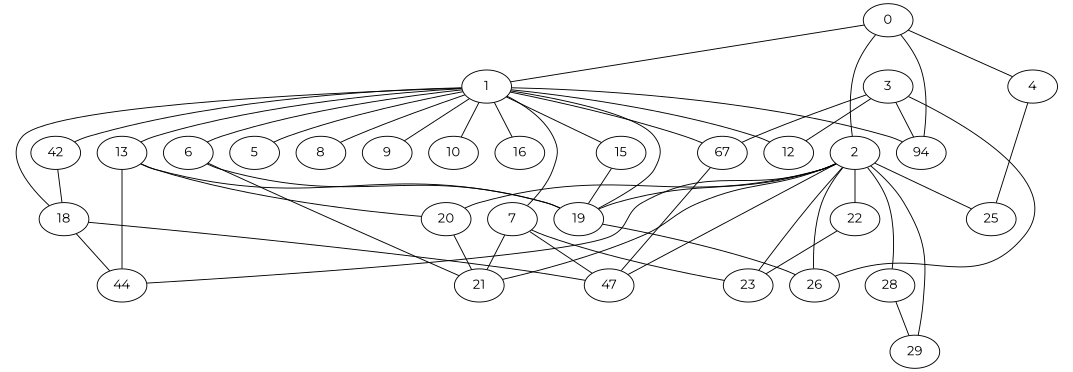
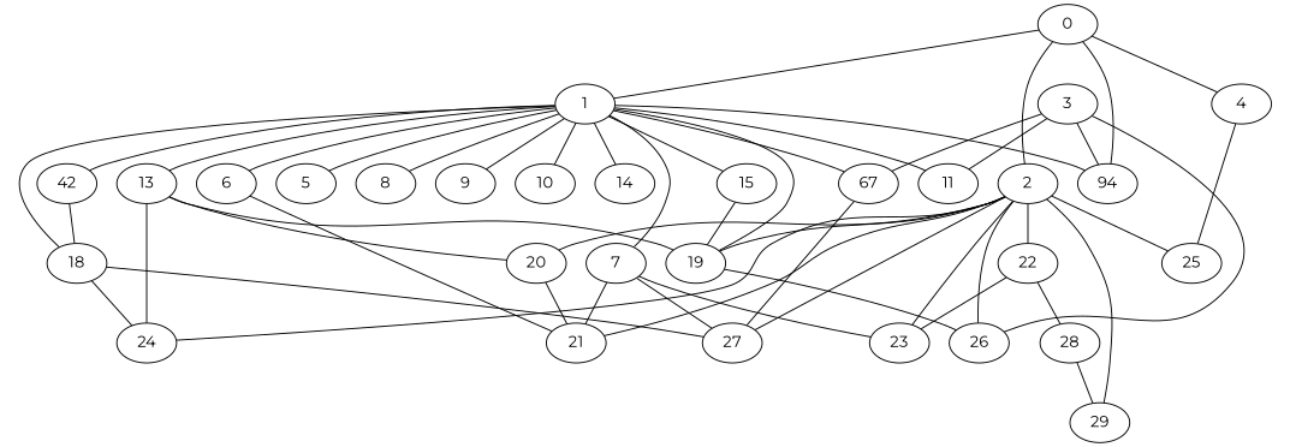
  graph {
    fontname=Montserrat
    node [fontname=Montserrat]
    edge [fontname=Montserrat]
    0
    1
    2
    4
    n5 [label=94]
    5
    6
    7
    8
    9
    10
-   11 [label=12]
+   11
    n13 [label=42]
    13
    15
-   16
+   16 [label=14]
    n17 [label=67]
    18
    19
    20
    21
    22
    23
-   24 [label=44]
+   24
    25
    26
-   27 [label=47]
+   27
    28
    29
    3
    0 -- 1
    0 -- 2
    0 -- 4
    0 -- n5
    1 -- n5
    1 -- 5
    1 -- 6
    1 -- 7
    1 -- 8
    1 -- 9
    1 -- 10
    1 -- 11
    1 -- n13
    1 -- 13
    1 -- 15
    1 -- 16
    1 -- n17
    1 -- 18
    1 -- 19
    2 -- 19
    2 -- 20
    2 -- 21
    2 -- 22
    2 -- 23
    2 -- 24
    2 -- 25
    2 -- 26
    2 -- 27
-   2 -- 28
+   22 -- 28
    2 -- 29
    4 -- 25
-   6 -- 19
    6 -- 21
    7 -- 21
    7 -- 23
    7 -- 27
    n13 -- 18
    13 -- 19
    13 -- 20
    13 -- 24
    15 -- 19
    n17 -- 27
    18 -- 24
    18 -- 27
    19 -- 26
    20 -- 21
    22 -- 23
    28 -- 29
    3 -- n5
    3 -- 11
    3 -- n17
    3 -- 26
  }
